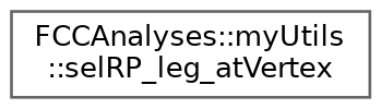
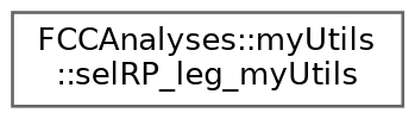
  digraph {
    rankdir=LR
-   n1 [color=grey40 fillcolor=white fontname=Helvetica fontsize=10 height=0.2 label="FCCAnalyses::myUtils\l::selRP_leg_atVertex" shape=box style=filled width=0.4]
+   n1 [color=grey40 fillcolor=white fontname=Helvetica fontsize=10 height=0.2 label="FCCAnalyses::myUtils\l::selRP_leg_myUtils" shape=box style=filled width=0.4]
  }
